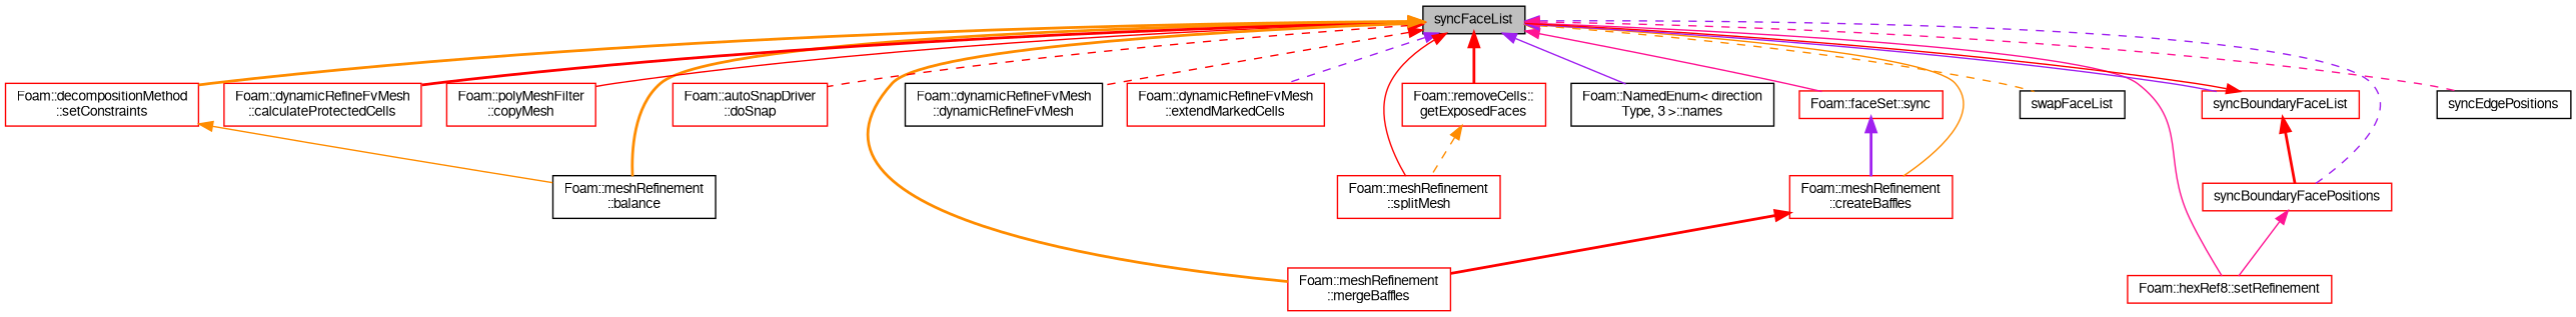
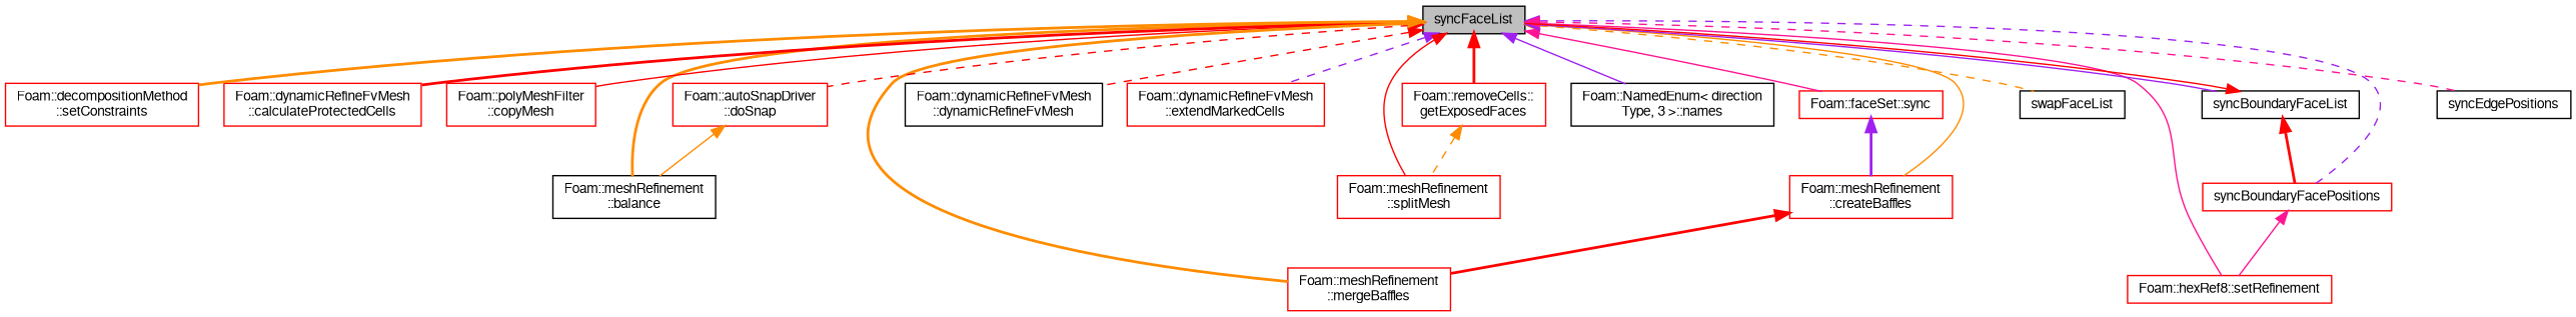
  digraph {
    rankdir=TB
    node [color=red fontname=FreeSans fontsize=10 shape=record]
    edge [color=red dir=back fontname=FreeSans fontsize=10 labelfontname=FreeSans labelfontsize=10 style=solid]
    n1 [color=black fillcolor=grey75 fontcolor=black height=0.2 label=syncFaceList style=filled width=0.4]
    n2 [color=black height=0.2 label="Foam::meshRefinement\l::balance" width=0.4]
    n3 [height=0.2 label="Foam::dynamicRefineFvMesh\l::calculateProtectedCells" width=0.4]
    n4 [height=0.2 label="Foam::polyMeshFilter\l::copyMesh" width=0.4]
    n5 [height=0.2 label="Foam::meshRefinement\l::createBaffles" width=0.4]
    n6 [height=0.2 label="Foam::meshRefinement\l::mergeBaffles" width=0.4]
    n7 [height=0.2 label="Foam::autoSnapDriver\l::doSnap" width=0.4]
    n8 [color=black height=0.2 label="Foam::dynamicRefineFvMesh\l::dynamicRefineFvMesh" width=0.4]
    n9 [height=0.2 label="Foam::dynamicRefineFvMesh\l::extendMarkedCells" width=0.4]
    n10 [height=0.2 label="Foam::removeCells::\lgetExposedFaces" width=0.4]
    n11 [height=0.2 label="Foam::meshRefinement\l::splitMesh" width=0.4]
    n12 [color=black height=0.2 label="Foam::NamedEnum\< direction\lType, 3 \>::names" width=0.4]
    n13 [height=0.2 label="Foam::decompositionMethod\l::setConstraints" width=0.4]
    n14 [height=0.2 label="Foam::hexRef8::setRefinement" width=0.4]
    n15 [color=black height=0.2 label=swapFaceList width=0.4]
    n16 [height=0.2 label="Foam::faceSet::sync" width=0.4]
-   n17 [height=0.2 label=syncBoundaryFaceList width=0.4]
+   n17 [color=black height=0.2 label=syncBoundaryFaceList width=0.4]
    n18 [height=0.2 label=syncBoundaryFacePositions width=0.4]
    n19 [color=black height=0.2 label=syncEdgePositions width=0.4]
    n1 -> n2 [color=darkorange style=bold]
    n1 -> n3 [style=bold]
    n1 -> n4
    n1 -> n5 [color=darkorange]
    n1 -> n6 [color=darkorange style=bold]
    n1 -> n7 [style=dashed]
    n1 -> n8 [style=dashed]
    n1 -> n9 [color=purple style=dashed]
    n1 -> n10 [style=bold]
    n1 -> n11
    n1 -> n12 [color=purple]
    n1 -> n13 [color=darkorange style=bold]
    n1 -> n14 [color=deeppink]
    n1 -> n15 [color=darkorange style=dashed]
    n1 -> n16 [color=deeppink]
    n1 -> n17 [color=purple]
    n1 -> n18 [color=purple style=dashed]
    n1 -> n19 [color=deeppink style=dashed]
    n5 -> n6 [style=bold]
    n10 -> n11 [color=darkorange style=dashed]
-   n13 -> n2 [color=darkorange]
+   n7 -> n2 [color=darkorange]
    n16 -> n5 [color=purple style=bold]
    n17 -> n1
    n17 -> n18 [style=bold]
    n18 -> n14 [color=deeppink]
  }
